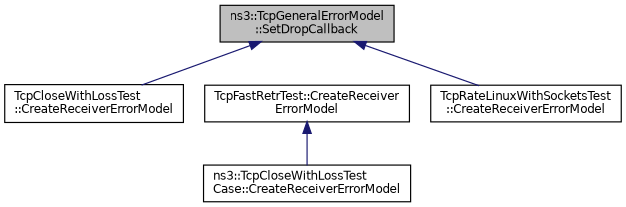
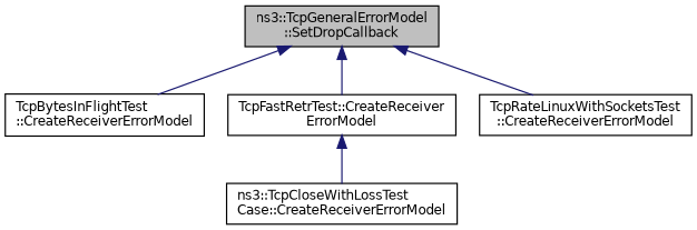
  digraph {
    rankdir=TB
    node [color=black fillcolor=white fontname=Helvetica fontsize=10 shape=record style=filled]
    edge [color=midnightblue dir=back fontname=Helvetica fontsize=10 labelfontname=Helvetica labelfontsize=10 style=solid]
    n1 [fillcolor=grey75 fontcolor=black height=0.2 label="ns3::TcpGeneralErrorModel\l::SetDropCallback" width=0.4]
-   n2 [height=0.2 label="TcpCloseWithLossTest\l::CreateReceiverErrorModel" width=0.4]
+   n2 [height=0.2 label="TcpBytesInFlightTest\l::CreateReceiverErrorModel" width=0.4]
    n3 [height=0.2 label="TcpFastRetrTest::CreateReceiver\lErrorModel" width=0.4]
    n4 [height=0.2 label="TcpRateLinuxWithSocketsTest\l::CreateReceiverErrorModel" width=0.4]
    n5 [height=0.2 label="ns3::TcpCloseWithLossTest\lCase::CreateReceiverErrorModel" width=0.4]
    n1 -> n2
+   n1 -> n3
    n1 -> n4
    n3 -> n5
  }
